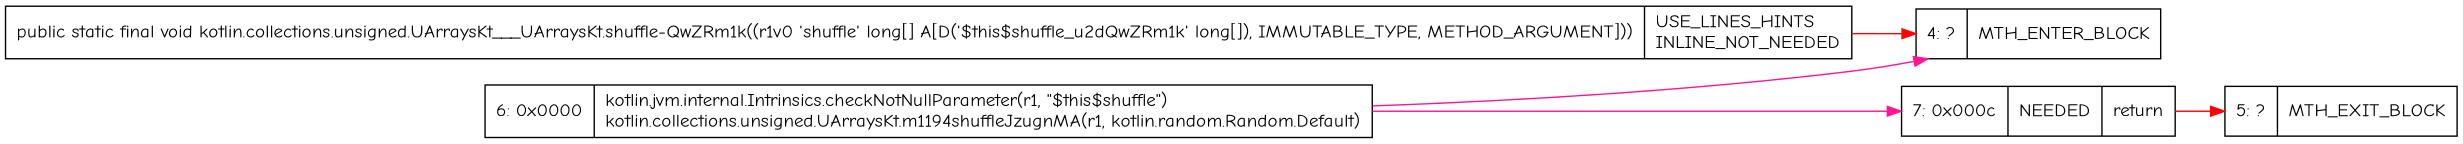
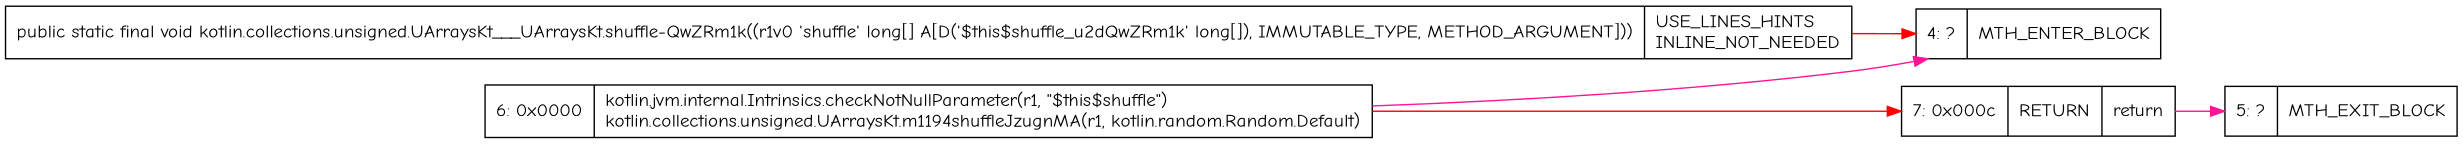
  digraph {
    fontname="Comic Neue"
    rankdir=LR
    node [fontname="Comic Neue" shape=record]
    edge [color=deeppink fontname="Comic Neue"]
    n1 [label="{4\:\ ?|MTH_ENTER_BLOCK\l}"]
    n2 [label="{6\:\ 0x0000|kotlin.jvm.internal.Intrinsics.checkNotNullParameter(r1, \"$this$shuffle\")\lkotlin.collections.unsigned.UArraysKt.m1194shuffleJzugnMA(r1, kotlin.random.Random.Default)\l}"]
-   n3 [label="{7\:\ 0x000c|NEEDED\l|return\l}"]
+   n3 [label="{7\:\ 0x000c|RETURN\l|return\l}"]
    n4 [label="{5\:\ ?|MTH_EXIT_BLOCK\l}"]
    n5 [label="{public static final void kotlin.collections.unsigned.UArraysKt___UArraysKt.shuffle\-QwZRm1k((r1v0 'shuffle' long[] A[D('$this$shuffle_u2dQwZRm1k' long[]), IMMUTABLE_TYPE, METHOD_ARGUMENT]))  | USE_LINES_HINTS\lINLINE_NOT_NEEDED\l}"]
    n2 -> n1
-   n2 -> n3
-   n3 -> n4 [color=red]
+   n2 -> n3 [color=red]
+   n3 -> n4
    n5 -> n1 [color=red]
  }
